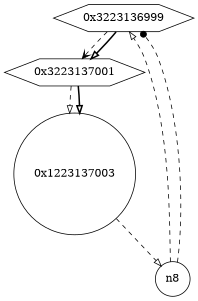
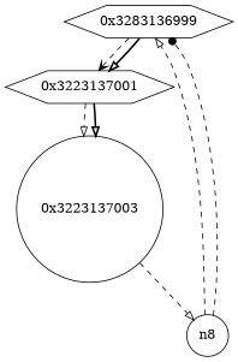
  digraph {
    node [shape=hexagon]
    edge [arrowhead=onormal style=dashed]
-   n1 [label="0x3223136999"]
+   n1 [label="0x3283136999"]
    n2 [label="0x3223137001"]
-   n3 [label="0x1223137003" shape=circle]
+   n3 [label="0x3223137003" shape=circle]
    n4 [label=n8 shape=circle]
    n1 -> n2 [arrowhead=vee]
    n1 -> n2 [style=bold]
    n2 -> n3
    n2 -> n3 [style=bold]
    n3 -> n4
    n4 -> n1
    n4 -> n1 [arrowhead=dot]
  }
